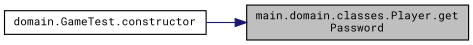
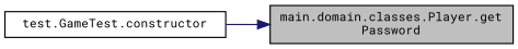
  digraph {
    rankdir=RL
    fontname="Roboto Mono"
    node [color=black fontname="Roboto Mono" fontsize=10 shape=record style=filled]
    n1 [fillcolor=grey75 fontcolor=black height=0.2 label="main.domain.classes.Player.get\lPassword" width=0.4]
-   n2 [fillcolor=white height=0.2 label="domain.GameTest.constructor" width=0.4]
+   n2 [fillcolor=white height=0.2 label="test.GameTest.constructor" width=0.4]
    n1 -> n2 [color=midnightblue dir=back fontname="Roboto Mono" fontsize=10 labelfontname=Helvetica labelfontsize=10 style=solid]
  }
